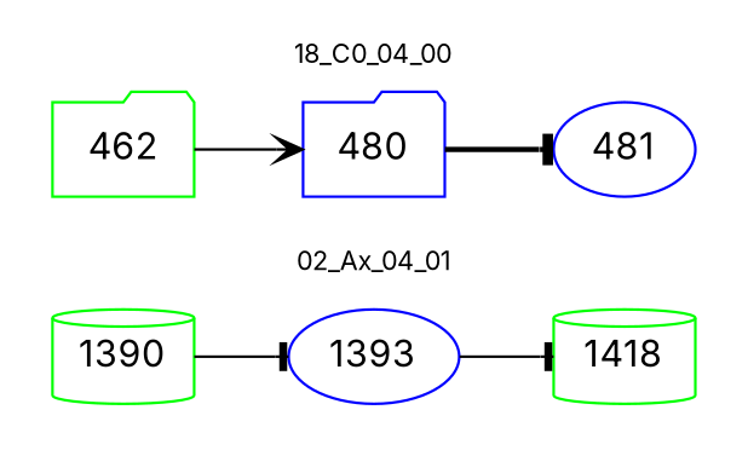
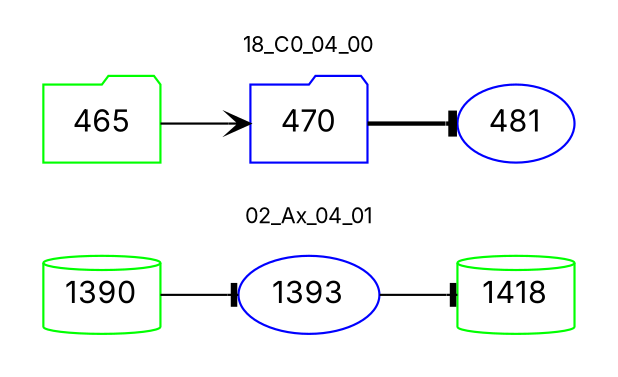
  digraph {
    fontname=Inter
    rankdir=LR
    node [color=green fontname=Inter shape=cylinder]
    edge [arrowhead=tee color=black fontname=Inter style=solid]
    n1 [label=1390]
    n2 [color=blue label=1393 shape=ellipse]
    n3 [label=1418]
-   n4 [label=462 shape=folder]
-   n5 [color=blue label=480 shape=folder]
+   n4 [label=465 shape=folder]
+   n5 [color=blue label=470 shape=folder]
    n6 [color=blue label=481 shape=ellipse]
    subgraph cluster_1 {
      color=white
      fontsize=10
      label="02_Ax_04_01"
      n1
      n2
      n3
    }
    subgraph cluster_2 {
      color=white
      fontsize=10
      label="18_C0_04_00"
      n4
      n5
      n6
    }
    n1 -> n2
    n2 -> n3
    n4 -> n5 [arrowhead=vee]
    n5 -> n6 [style=bold]
  }
